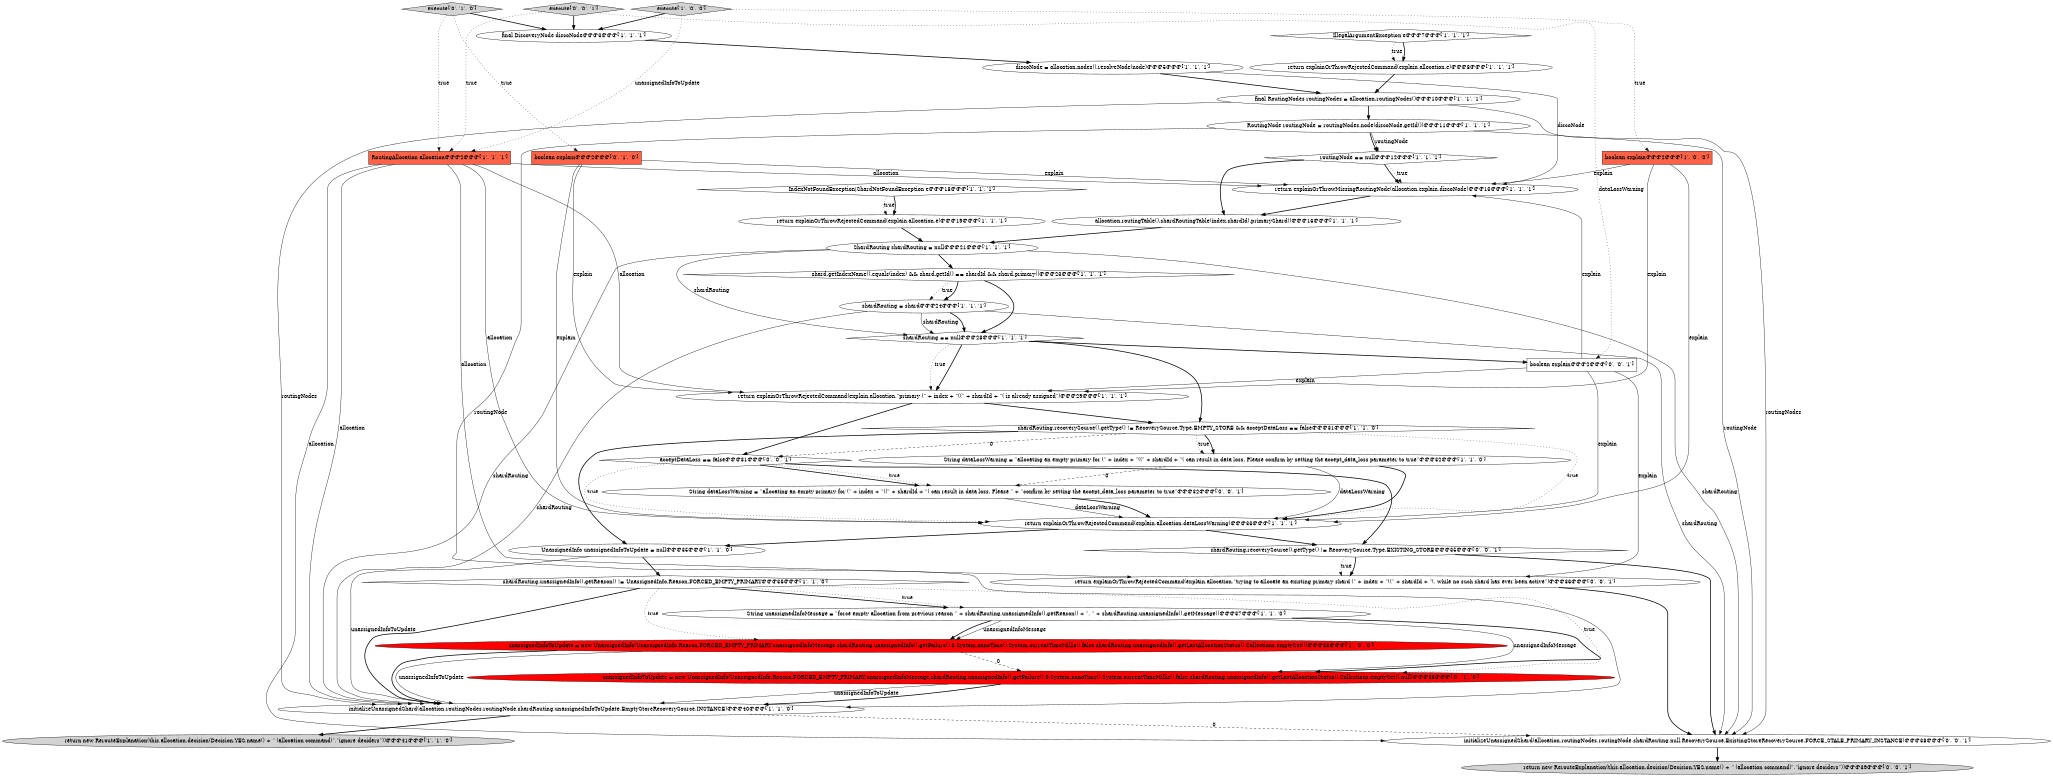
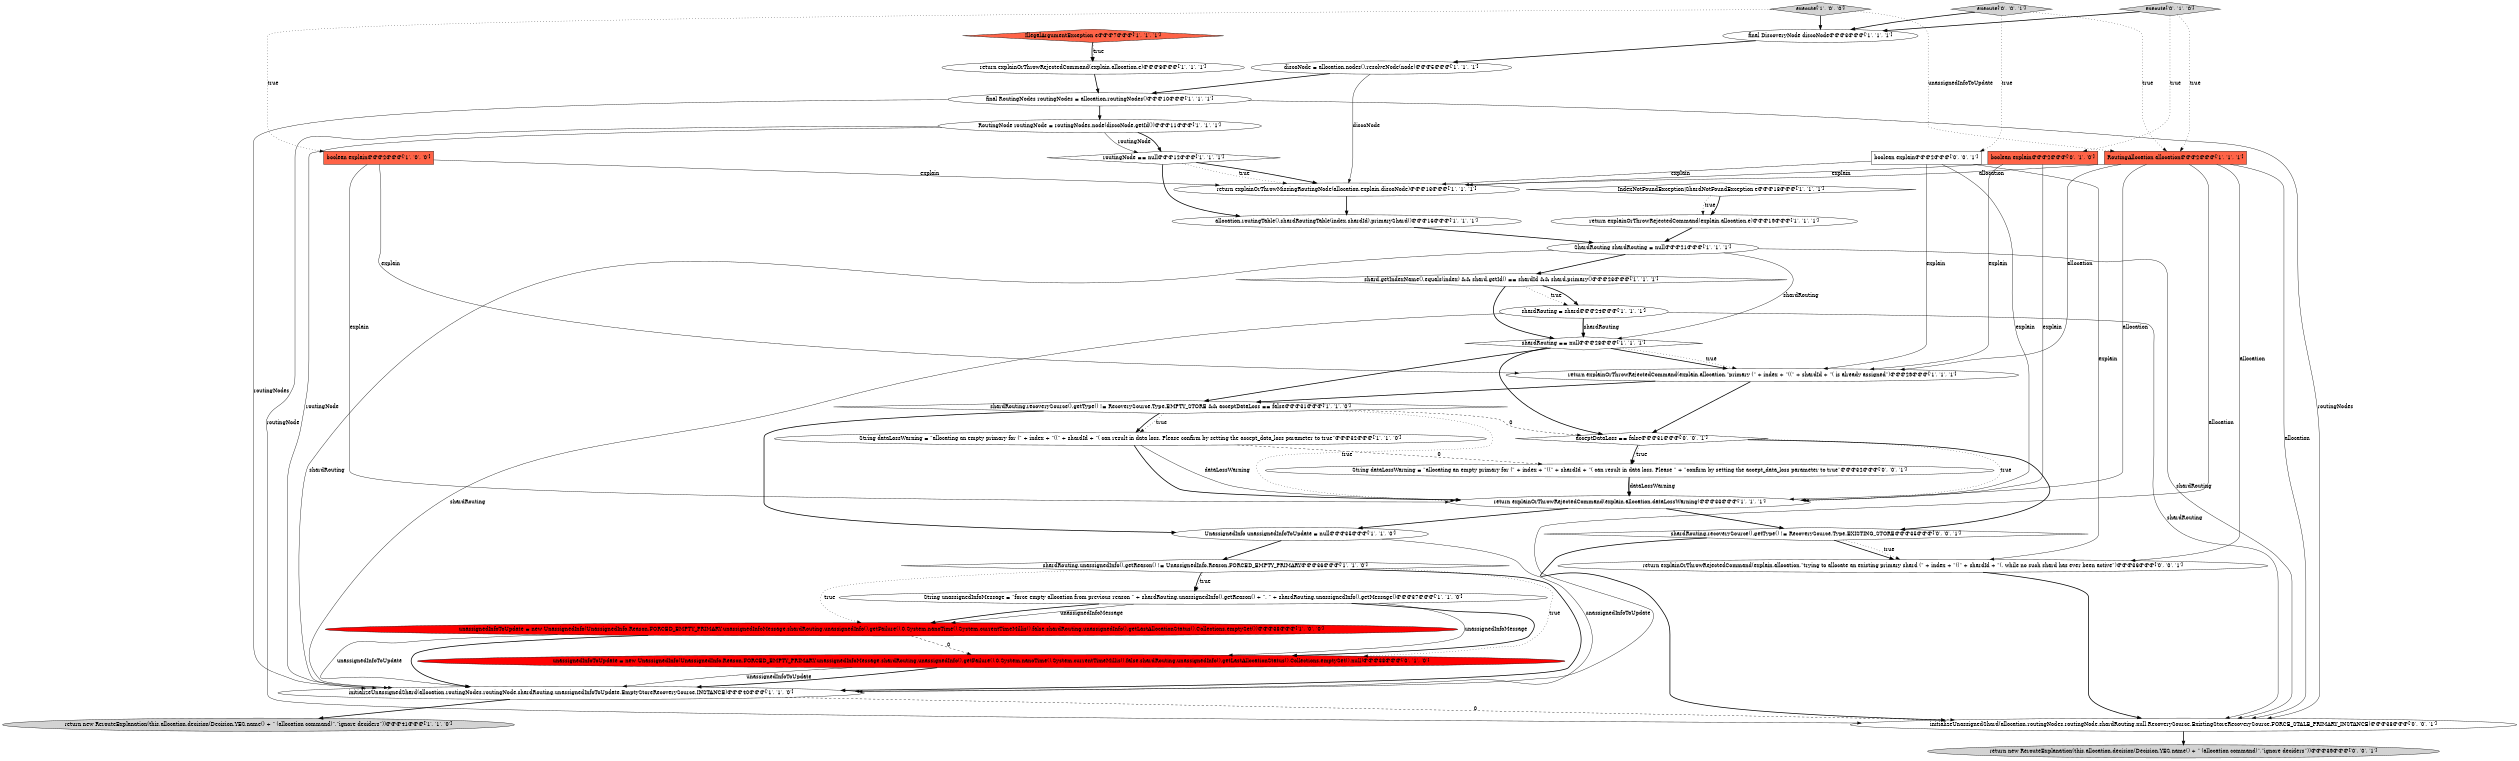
  digraph {
    node [fillcolor=white shape=ellipse style=filled]
    edge [style=bold]
    n1 [label="shardRouting.unassignedInfo().getReason() != UnassignedInfo.Reason.FORCED_EMPTY_PRIMARY@@@36@@@['1', '1', '0']" shape=diamond]
    n2 [label="initializeUnassignedShard(allocation,routingNodes,routingNode,shardRouting,unassignedInfoToUpdate,EmptyStoreRecoverySource.INSTANCE)@@@40@@@['1', '1', '0']"]
    n3 [label="String unassignedInfoMessage = \"force empty allocation from previous reason \" + shardRouting.unassignedInfo().getReason() + \", \" + shardRouting.unassignedInfo().getMessage()@@@37@@@['1', '1', '0']"]
    n4 [fillcolor=red label="unassignedInfoToUpdate = new UnassignedInfo(UnassignedInfo.Reason.FORCED_EMPTY_PRIMARY,unassignedInfoMessage,shardRouting.unassignedInfo().getFailure(),0,System.nanoTime(),System.currentTimeMillis(),false,shardRouting.unassignedInfo().getLastAllocationStatus(),Collections.emptySet())@@@38@@@['1', '0', '0']"]
    n5 [fillcolor=red label="unassignedInfoToUpdate = new UnassignedInfo(UnassignedInfo.Reason.FORCED_EMPTY_PRIMARY,unassignedInfoMessage,shardRouting.unassignedInfo().getFailure(),0,System.nanoTime(),System.currentTimeMillis(),false,shardRouting.unassignedInfo().getLastAllocationStatus(),Collections.emptySet(),null)@@@38@@@['0', '1', '0']"]
    n6 [fillcolor=lightgray label="return new RerouteExplanation(this,allocation.decision(Decision.YES,name() + \" (allocation command)\",\"ignore deciders\"))@@@41@@@['1', '1', '0']"]
    n7 [label="initializeUnassignedShard(allocation,routingNodes,routingNode,shardRouting,null,RecoverySource.ExistingStoreRecoverySource.FORCE_STALE_PRIMARY_INSTANCE)@@@38@@@['0', '0', '1']"]
    n8 [fillcolor=lightgray label="execute['0', '0', '1']" shape=diamond]
    n9 [fillcolor=tomato label="RoutingAllocation allocation@@@2@@@['1', '1', '1']" shape=box]
    n10 [label="boolean explain@@@2@@@['0', '0', '1']" shape=box]
    n11 [label="final DiscoveryNode discoNode@@@3@@@['1', '1', '1']"]
    n12 [label="return explainOrThrowRejectedCommand(explain,allocation,\"primary (\" + index + \"((\" + shardId + \"( is already assigned\")@@@29@@@['1', '1', '1']"]
    n13 [label="return explainOrThrowMissingRoutingNode(allocation,explain,discoNode)@@@13@@@['1', '1', '1']"]
    n14 [label="return explainOrThrowRejectedCommand(explain,allocation,dataLossWarning)@@@33@@@['1', '1', '1']"]
    n15 [label="return explainOrThrowRejectedCommand(explain,allocation,\"trying to allocate an existing primary shard (\" + index + \"((\" + shardId + \"(, while no such shard has ever been active\")@@@36@@@['0', '0', '1']"]
    n16 [label="discoNode = allocation.nodes().resolveNode(node)@@@5@@@['1', '1', '1']"]
-   n17 [label="IllegalArgumentException e@@@7@@@['1', '1', '1']" shape=diamond]
+   n17 [fillcolor=tomato label="IllegalArgumentException e@@@7@@@['1', '1', '1']" shape=diamond]
    n18 [label="return explainOrThrowRejectedCommand(explain,allocation,e)@@@8@@@['1', '1', '1']"]
    n19 [label="final RoutingNodes routingNodes = allocation.routingNodes()@@@10@@@['1', '1', '1']"]
    n20 [label="shardRouting.recoverySource().getType() != RecoverySource.Type.EMPTY_STORE && acceptDataLoss == false@@@31@@@['1', '1', '0']" shape=diamond]
    n21 [label="acceptDataLoss == false@@@31@@@['0', '0', '1']" shape=diamond]
    n22 [label="UnassignedInfo unassignedInfoToUpdate = null@@@35@@@['1', '1', '0']"]
    n23 [label="String dataLossWarning = \"allocating an empty primary for (\" + index + \"((\" + shardId + \"( can result in data loss. Please confirm by setting the accept_data_loss parameter to true\"@@@32@@@['1', '1', '0']"]
    n24 [label="shardRouting.recoverySource().getType() != RecoverySource.Type.EXISTING_STORE@@@35@@@['0', '0', '1']" shape=diamond]
    n25 [label="String dataLossWarning = \"allocating an empty primary for (\" + index + \"((\" + shardId + \"( can result in data loss. Please \" + \"confirm by setting the accept_data_loss parameter to true\"@@@32@@@['0', '0', '1']"]
    n26 [fillcolor=lightgray label="execute['0', '1', '0']" shape=diamond]
    n27 [fillcolor=tomato label="boolean explain@@@2@@@['0', '1', '0']" shape=box]
    n28 [label="RoutingNode routingNode = routingNodes.node(discoNode.getId())@@@11@@@['1', '1', '1']"]
    n29 [label="allocation.routingTable().shardRoutingTable(index,shardId).primaryShard()@@@16@@@['1', '1', '1']"]
    n30 [fillcolor=lightgray label="return new RerouteExplanation(this,allocation.decision(Decision.YES,name() + \" (allocation command)\",\"ignore deciders\"))@@@39@@@['0', '0', '1']"]
    n31 [fillcolor=lightgray label="execute['1', '0', '0']" shape=diamond]
    n32 [fillcolor=tomato label="boolean explain@@@2@@@['1', '0', '0']" shape=box]
    n33 [label="routingNode == null@@@12@@@['1', '1', '1']" shape=diamond]
    n34 [label="shardRouting == null@@@28@@@['1', '1', '1']" shape=diamond]
    n35 [label="ShardRouting shardRouting = null@@@21@@@['1', '1', '1']"]
    n36 [label="IndexNotFoundException|ShardNotFoundException e@@@18@@@['1', '1', '1']" shape=diamond]
    n37 [label="return explainOrThrowRejectedCommand(explain,allocation,e)@@@19@@@['1', '1', '1']"]
    n38 [label="shard.getIndexName().equals(index) && shard.getId() == shardId && shard.primary()@@@23@@@['1', '1', '1']" shape=diamond]
    n39 [label="shardRouting = shard@@@24@@@['1', '1', '1']"]
    n1 -> n2
    n1 -> n3
    n1 -> n3 [label=true style=dotted]
    n1 -> n4 [label=true style=dotted]
    n1 -> n5 [label=true style=dotted]
    n2 -> n6
    n2 -> n7 [label=0 style=dashed]
    n3 -> n4 [label=unassignedInfoMessage style=solid]
    n3 -> n4
    n3 -> n5 [label=unassignedInfoMessage style=solid]
    n3 -> n5
    n4 -> n2 [label=unassignedInfoToUpdate style=solid]
    n4 -> n2
    n4 -> n5 [label=0 style=dashed]
    n5 -> n2 [label=unassignedInfoToUpdate style=solid]
    n5 -> n2
    n7 -> n30
    n8 -> n9 [label=true style=dotted]
-   n8 -> n10 [label=dataLossWarning style=dotted]
+   n8 -> n10 [label=true style=dotted]
    n8 -> n11
    n9 -> n2 [label=allocation style=solid]
    n9 -> n7 [label=allocation style=solid]
    n9 -> n12 [label=allocation style=solid]
    n9 -> n13 [label=allocation style=solid]
    n9 -> n14 [label=allocation style=solid]
    n9 -> n15 [label=allocation style=solid]
    n10 -> n12 [label=explain style=solid]
    n10 -> n13 [label=explain style=solid]
    n10 -> n14 [label=explain style=solid]
    n10 -> n15 [label=explain style=solid]
    n11 -> n16
    n12 -> n20
    n12 -> n21
    n13 -> n29
    n14 -> n22
    n14 -> n24
    n15 -> n7
    n16 -> n13 [label=discoNode style=solid]
    n16 -> n19
    n17 -> n18
    n17 -> n18 [label=true style=dotted]
    n18 -> n19
    n19 -> n2 [label=routingNodes style=solid]
    n19 -> n7 [label=routingNodes style=solid]
    n19 -> n28
    n20 -> n14 [label=true style=dotted]
    n20 -> n21 [label=0 style=dashed]
    n20 -> n22
    n20 -> n23 [label=true style=dotted]
    n20 -> n23
    n21 -> n14 [label=true style=dotted]
    n21 -> n24
    n21 -> n25
    n21 -> n25 [label=true style=dotted]
    n22 -> n1
    n22 -> n2 [label=unassignedInfoToUpdate style=solid]
    n23 -> n14
    n23 -> n14 [label=dataLossWarning style=solid]
    n23 -> n25 [label=0 style=dashed]
    n24 -> n7
    n24 -> n15
    n24 -> n15 [label=true style=dotted]
    n25 -> n14 [label=dataLossWarning style=solid]
    n25 -> n14
    n26 -> n9 [label=true style=dotted]
    n26 -> n11
    n26 -> n27 [label=true style=dotted]
    n27 -> n12 [label=explain style=solid]
    n27 -> n13 [label=explain style=solid]
    n27 -> n14 [label=explain style=solid]
    n28 -> n2 [label=routingNode style=solid]
    n28 -> n7 [label=routingNode style=solid]
    n28 -> n33 [label=routingNode style=solid]
    n28 -> n33
    n29 -> n35
    n31 -> n9 [label=unassignedInfoToUpdate style=dotted]
    n31 -> n11
    n31 -> n32 [label=true style=dotted]
    n32 -> n12 [label=explain style=solid]
    n32 -> n13 [label=explain style=solid]
    n32 -> n14 [label=explain style=solid]
    n33 -> n13
    n33 -> n13 [label=true style=dotted]
    n33 -> n29
    n34 -> n12
    n34 -> n12 [label=true style=dotted]
    n34 -> n20
-   n34 -> n10
+   n34 -> n21
    n35 -> n2 [label=shardRouting style=solid]
    n35 -> n7 [label=shardRouting style=solid]
    n35 -> n34 [label=shardRouting style=solid]
    n35 -> n38
    n36 -> n37 [label=true style=dotted]
    n36 -> n37
    n37 -> n35
    n38 -> n34
    n38 -> n39 [label=true style=dotted]
    n38 -> n39
    n39 -> n2 [label=shardRouting style=solid]
    n39 -> n7 [label=shardRouting style=solid]
    n39 -> n34
    n39 -> n34 [label=shardRouting style=solid]
  }
